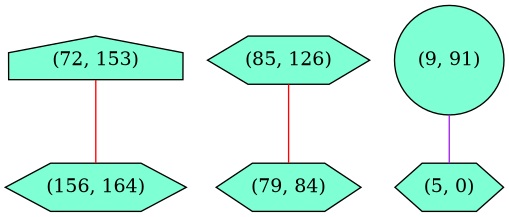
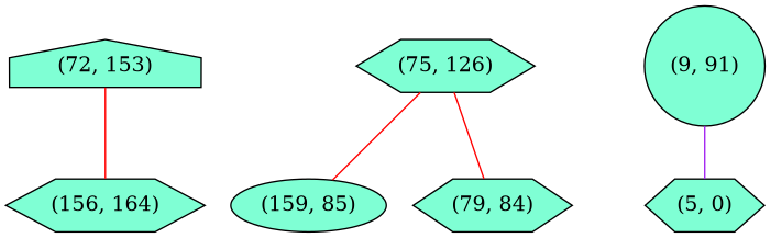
  graph {
    node [fillcolor=aquamarine shape=hexagon style=filled]
    edge [color=red weight=1]
    "(72, 153)" [shape=house]
    "(156, 164)"
-   "(75, 126)" [label="(85, 126)"]
+   "(159, 85)" [shape=ellipse]
+   "(75, 126)"
    "(79, 84)"
    "(9, 91)" [shape=circle]
    n7 [label="(5, 0)"]
    "(72, 153)" -- "(156, 164)"
+   "(75, 126)" -- "(159, 85)"
    "(75, 126)" -- "(79, 84)"
    "(9, 91)" -- n7 [color=purple weight=4]
  }
